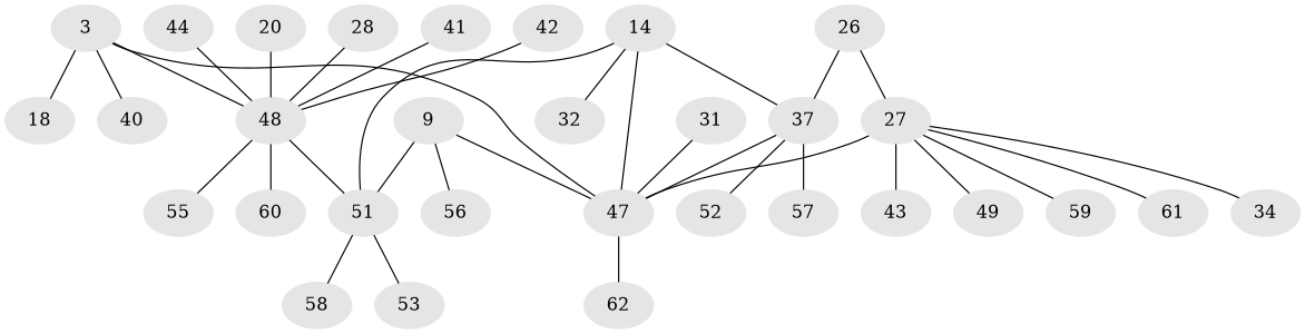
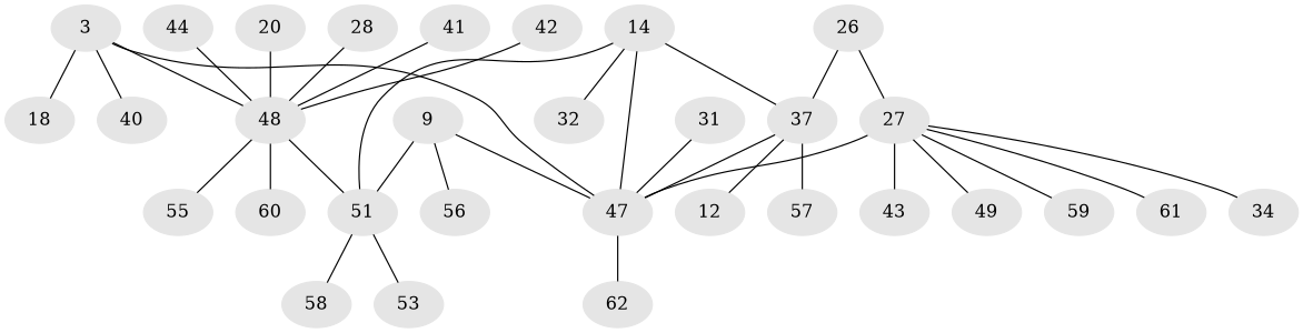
  graph {
    node [color=gray90 style=filled]
    3 [super="+2"]
    18
    40
    47 [super="+23+1+15"]
    48 [super="+33+6"]
    62 [super="+36"]
    51 [super="+38+46"]
    55
    60
    9 [super="+8"]
    56
    26 [super="+11"]
    37 [super="+12+25+30"]
    27 [super="+5"]
    53 [super="+45"]
    58
    14
    32
-   52
+   52 [label=12]
    57
    20
    34
    43
    49
    59 [super="+19"]
    61 [super="+50+54"]
    28
    31 [super="+22"]
    41
    42
    44
    3 -- 18
    3 -- 40
    3 -- 47 [weight=2]
    3 -- 48 [weight=2]
    47 -- 62
    48 -- 51
    48 -- 55
    48 -- 60
    51 -- 53
    51 -- 58
    9 -- 47
    9 -- 51 [weight=2]
    9 -- 56
    26 -- 37 [weight=2]
    26 -- 27 [weight=2]
    37 -- 47
    37 -- 52
    37 -- 57
    27 -- 47 [weight=2]
    27 -- 34
    27 -- 43
    27 -- 49
    27 -- 59
    27 -- 61
    14 -- 47 [weight=2]
    14 -- 51
    14 -- 37
    14 -- 32
    20 -- 48
    28 -- 48
    31 -- 47
    41 -- 48
    42 -- 48
    44 -- 48
  }
